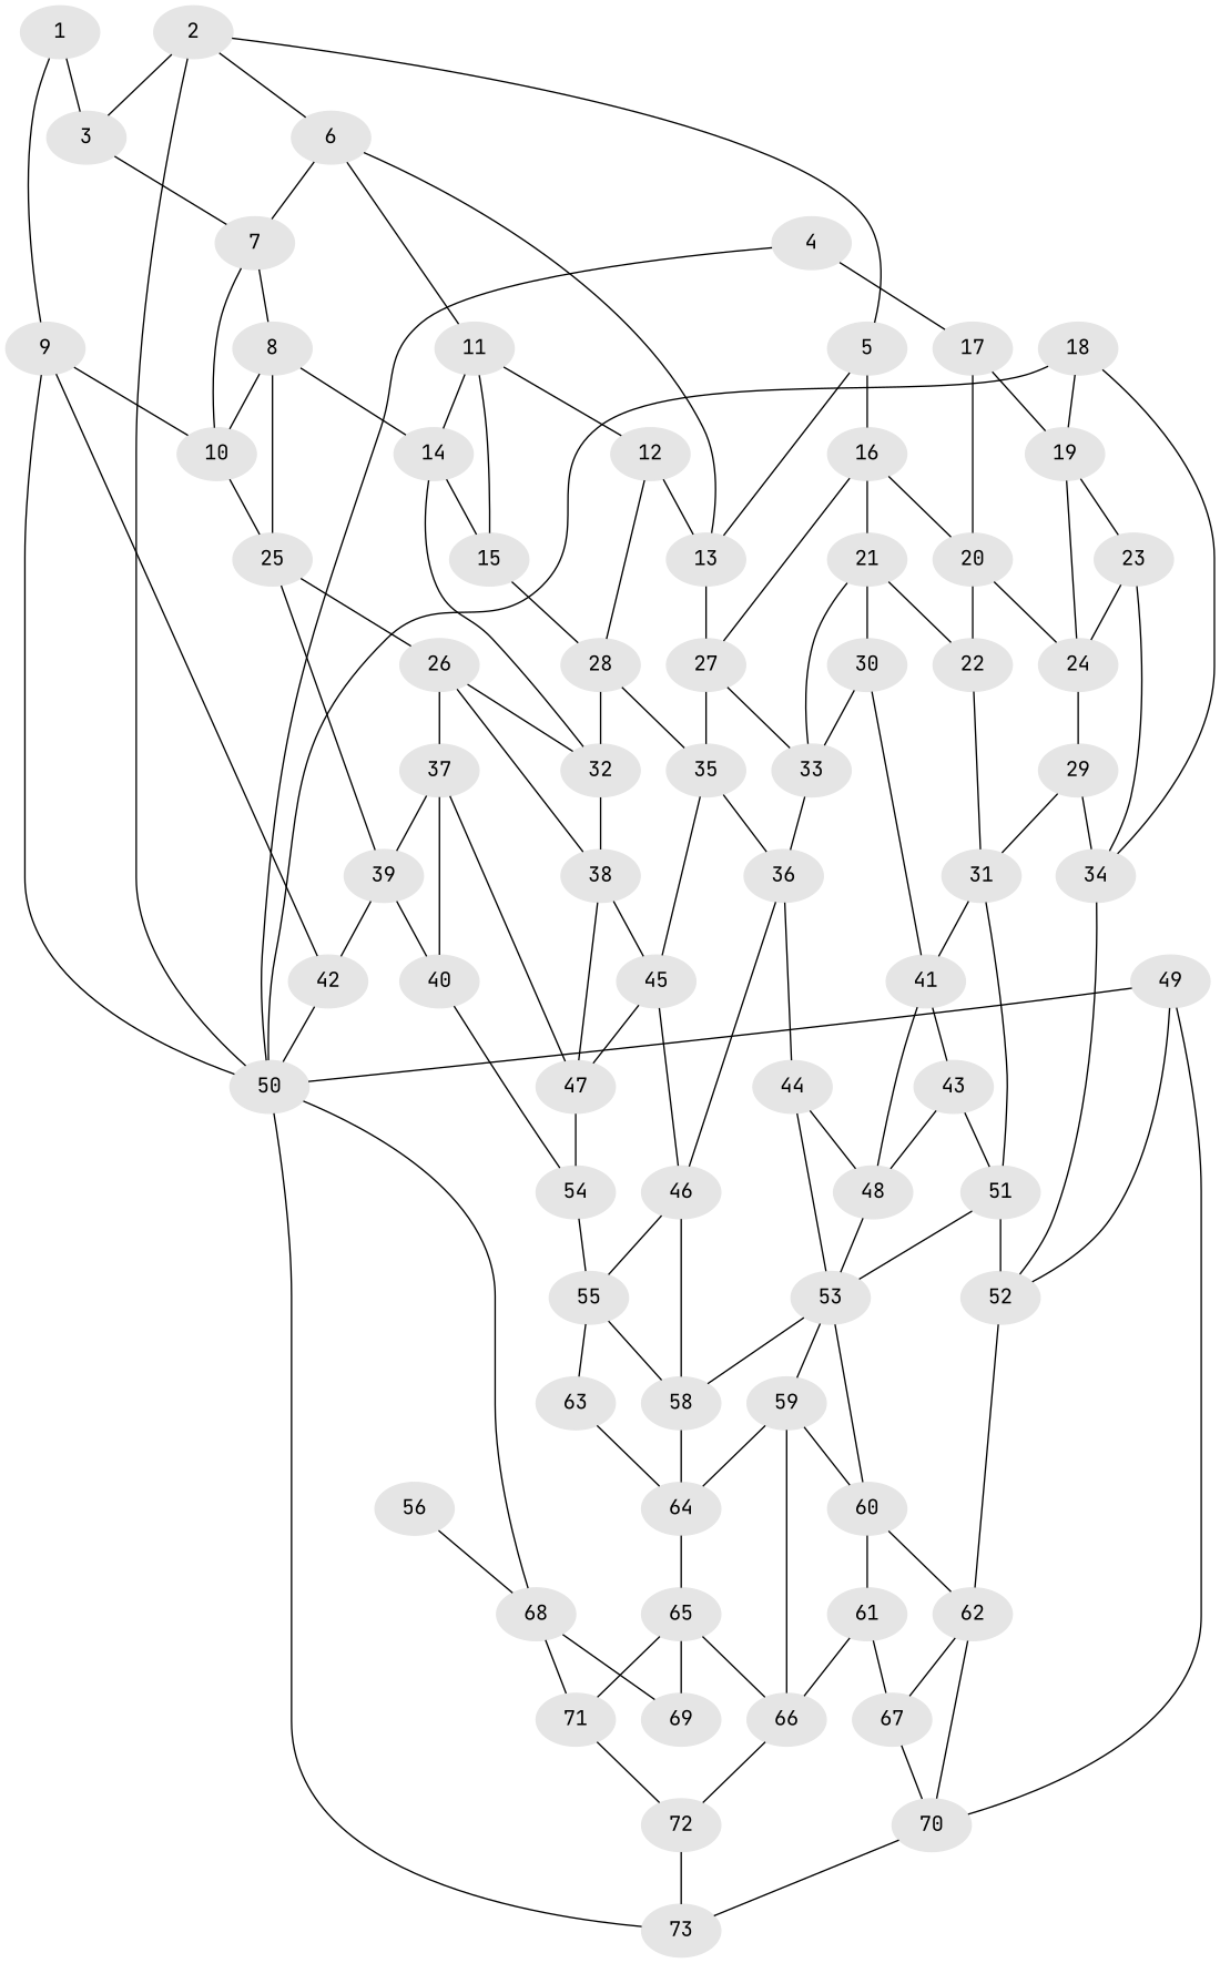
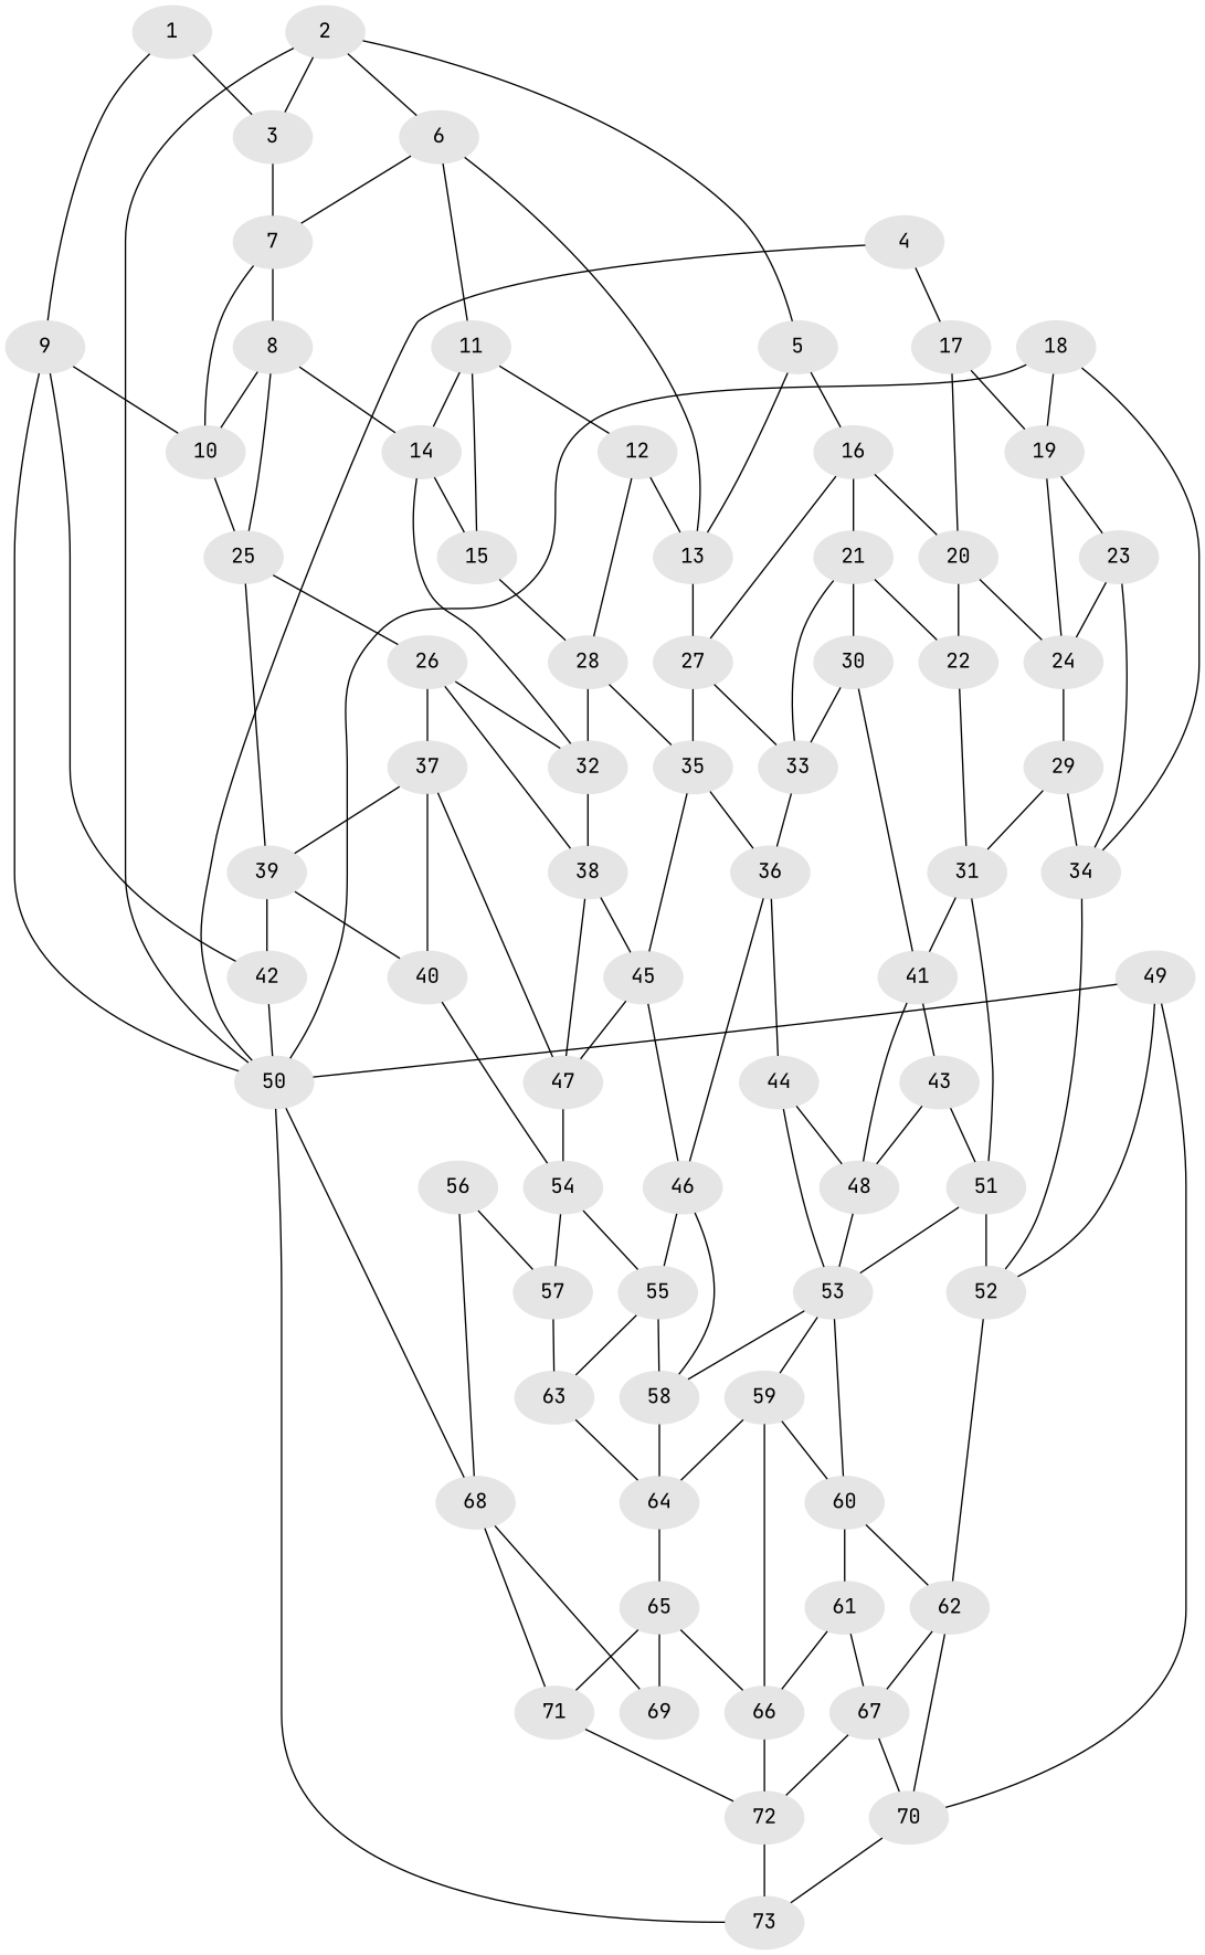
  graph {
    fontname="JetBrains Mono"
    node [color=gray90 fontname="JetBrains Mono" style=filled]
    edge [fontname="JetBrains Mono" weight=1.0]
    1
    3
    9
    7
    50
    10
    42
    2
    5
    6
    13
    16
    11
    68
    73
    8
    4
    17
    20
    19
    27
    21
    14
    12
    15
    25
    32
    26
    39
    28
    35
    33
    38
    24
    22
    30
    23
    18
    34
    52
    29
    31
    41
    36
    51
    37
    40
    47
    45
    43
    48
    53
    44
    46
    62
    55
    58
    54
+   57
    56
    59
    60
    63
    64
    49
    70
    69
    71
    67
    66
    61
    65
    72
    1 -- 3
    1 -- 9
    3 -- 7
    9 -- 50
    9 -- 10
    9 -- 42
    7 -- 10
    7 -- 8
    50 -- 68
    50 -- 73
    10 -- 25
    42 -- 50
    2 -- 3
    2 -- 50
    2 -- 5
    2 -- 6
    5 -- 13
    5 -- 16
    6 -- 7
    6 -- 13
    6 -- 11
    13 -- 27
    16 -- 20
    16 -- 27
    16 -- 21
    11 -- 14
    11 -- 12
    11 -- 15
    68 -- 69
    68 -- 71
    8 -- 10
    8 -- 14
    8 -- 25
    4 -- 50
    4 -- 17
    17 -- 20
    17 -- 19
    20 -- 24
    20 -- 22
    19 -- 24
    19 -- 23
    27 -- 35
    27 -- 33
    21 -- 33
    21 -- 22
    21 -- 30
    14 -- 15
    14 -- 32
    12 -- 13
    12 -- 28
    15 -- 28
    25 -- 26
    25 -- 39
    32 -- 38
    26 -- 32
    26 -- 38
    26 -- 37
    39 -- 42
    39 -- 40
    28 -- 32
    28 -- 35
    35 -- 36
    35 -- 45
    33 -- 36
    38 -- 47
    38 -- 45
    24 -- 29
    22 -- 31
    30 -- 33
    30 -- 41
    23 -- 24
    23 -- 34
    18 -- 50
    18 -- 19
    18 -- 34
    34 -- 52
    52 -- 62
    29 -- 34
    29 -- 31
    31 -- 41
    31 -- 51
    41 -- 43
    41 -- 48
    36 -- 44
    36 -- 46
    51 -- 52 [weight=2.0]
    51 -- 53
    37 -- 39
    37 -- 40
    37 -- 47
    40 -- 54
    47 -- 54
    45 -- 47
    45 -- 46
    43 -- 51
    43 -- 48
    48 -- 53
    53 -- 58
    53 -- 59
    53 -- 60
    44 -- 48
    44 -- 53
    46 -- 55
    46 -- 58
    62 -- 70
    62 -- 67
    55 -- 58
    55 -- 63
    58 -- 64
    54 -- 55
+   54 -- 57 [weight=2.0]
+   57 -- 63
    56 -- 68
+   56 -- 57
    59 -- 60
    59 -- 64
    59 -- 66
    60 -- 62
    60 -- 61
    63 -- 64
    64 -- 65
    49 -- 50
    49 -- 52
    49 -- 70
    70 -- 73
    71 -- 72
    67 -- 70
+   67 -- 72
    66 -- 72
    61 -- 67
    61 -- 66
    65 -- 69
    65 -- 71
    65 -- 66
    72 -- 73
  }
